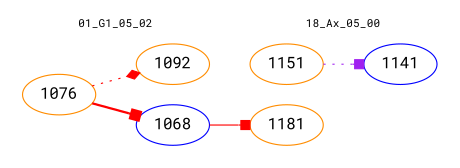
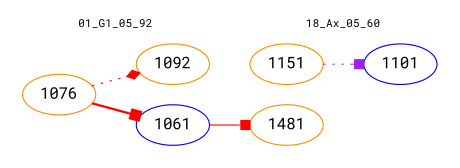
  digraph {
    fontname="Roboto Mono"
    rankdir=LR
    node [color=darkorange fontname="Roboto Mono"]
    edge [arrowhead=box color=red fontname="Roboto Mono" style=dotted]
    n1 [label=1151]
-   n2 [color=blue label=1141]
-   n3 [label=1181]
+   n2 [color=blue label=1101]
+   n3 [label=1481]
    n4 [label=1076]
-   n5 [color=blue label=1068]
+   n5 [color=blue label=1061]
    n6 [label=1092]
    subgraph cluster_1 {
      color=white
      fontsize=10
-     label="18_Ax_05_00"
+     label="18_Ax_05_60"
      n1
      n2
      n3
    }
    subgraph cluster_2 {
      color=white
      fontsize=10
-     label="01_G1_05_02"
+     label="01_G1_05_92"
      n4
      n5
      n6
    }
    n1 -> n2 [color=purple]
    n4 -> n5 [style=bold]
    n4 -> n6 [arrowhead=diamond]
    n5 -> n3 [style=solid]
  }
